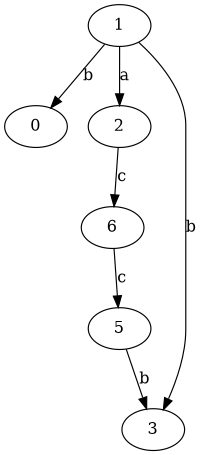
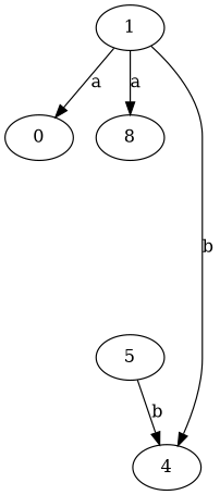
  strict digraph {
    1
    0
-   2
-   4 [label=3]
-   6
+   2 [label=8]
+   4
    n6 [label=5]
-   1 -> 0 [label=b]
+   1 -> 0 [label=a]
    1 -> 2 [label=a]
    1 -> 4 [label=b]
-   2 -> 6 [label=c]
-   6 -> n6 [label=c]
    n6 -> 4 [label=b]
  }
